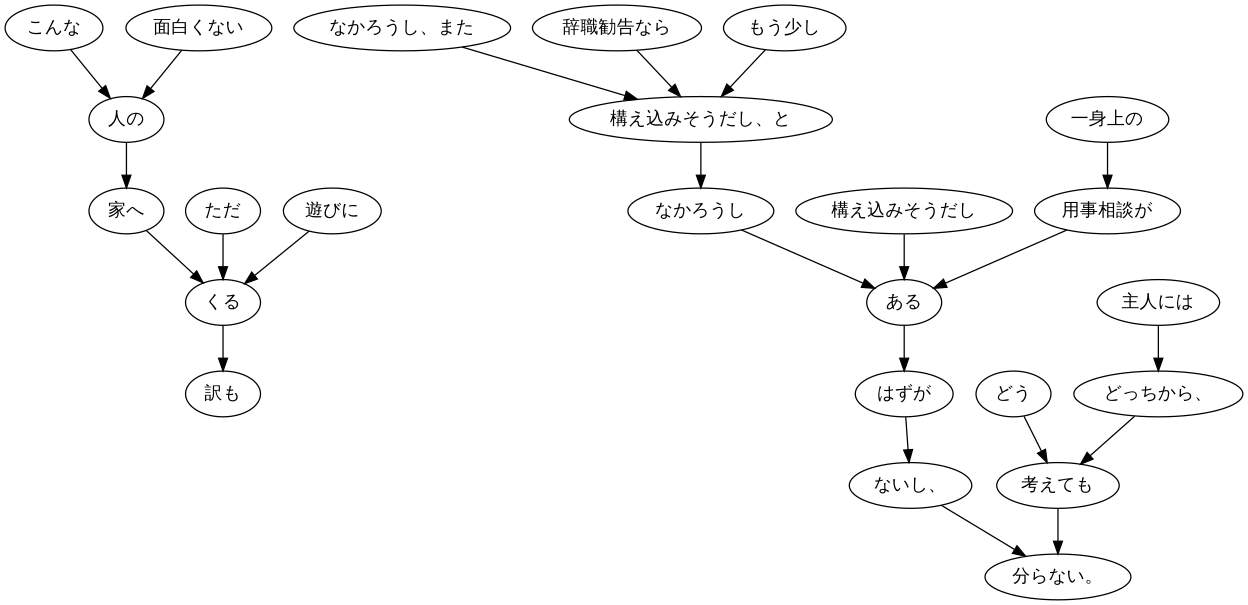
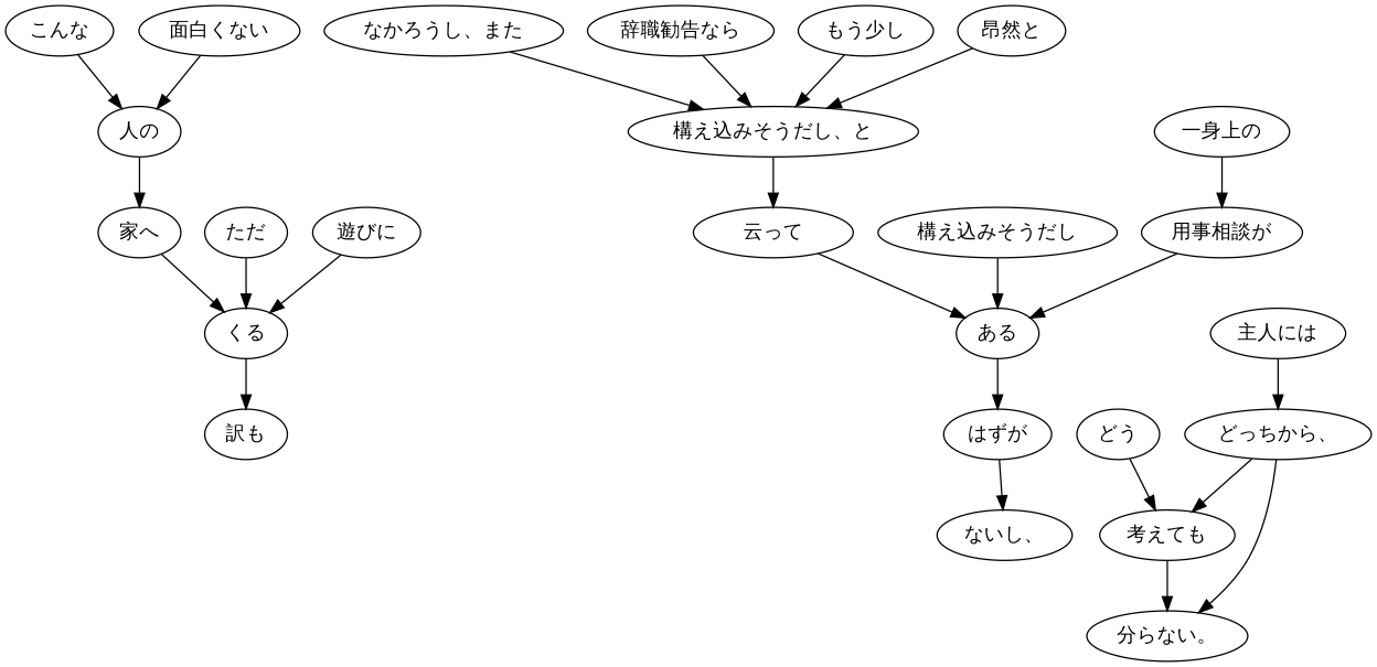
  digraph {
    n1 [label="こんな"]
    n2 [label="人の"]
    n3 [label="家へ"]
    n4 [label="面白くない"]
    n5 [label="くる"]
    n6 [label="訳も"]
    n7 [label="ただ"]
    n8 [label="遊びに"]
    n9 [label="なかろうし、また"]
    n10 [label="構え込みそうだし、と"]
-   n11 [label="なかろうし"]
+   n11 [label="云って"]
    n12 [label="辞職勧告なら"]
    n13 [label="もう少し"]
+   n14 [label="昂然と"]
    n15 [label="ある"]
    n16 [label="はずが"]
    n17 [label="構え込みそうだし"]
    n18 [label="一身上の"]
    n19 [label="用事相談が"]
    n20 [label="ないし、"]
    n21 [label="分らない。"]
    n22 [label="どっちから、"]
    n23 [label="考えても"]
    n24 [label="どう"]
    n25 [label="主人には"]
    n1 -> n2
    n2 -> n3
    n3 -> n5
    n4 -> n2
    n5 -> n6
    n7 -> n5
    n8 -> n5
    n9 -> n10
    n10 -> n11
    n11 -> n15
    n12 -> n10
    n13 -> n10
+   n14 -> n10
    n15 -> n16
    n16 -> n20
    n17 -> n15
    n18 -> n19
    n19 -> n15
-   n20 -> n21
+   n22 -> n21
    n22 -> n23
    n23 -> n21
    n24 -> n23
    n25 -> n22
  }
